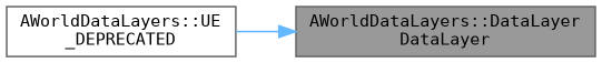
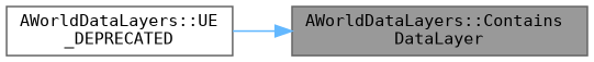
  digraph {
    rankdir=RL
    fontname="DejaVu Sans Mono"
    node [fontname="DejaVu Sans Mono" fontsize=10 shape=box style=filled]
-   n1 [color=gray40 fillcolor=grey60 fontcolor=black height=0.2 label="AWorldDataLayers::DataLayer\lDataLayer" width=0.4]
+   n1 [color=gray40 fillcolor=grey60 fontcolor=black height=0.2 label="AWorldDataLayers::Contains\lDataLayer" width=0.4]
    n2 [color=grey40 fillcolor=white height=0.2 label="AWorldDataLayers::UE\l_DEPRECATED" width=0.4]
    n1 -> n2 [color=steelblue1 dir=back fontname="DejaVu Sans Mono" fontsize=10 labelfontname=Helvetica labelfontsize=10 style=solid]
  }
